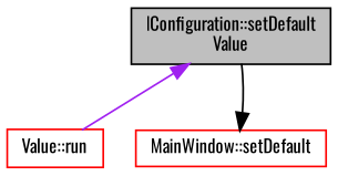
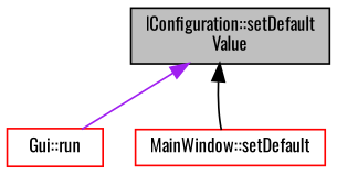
  digraph {
    fontname=Oswald
    rankdir=TB
    node [color=red fillcolor=white fontname=Oswald fontsize=10 shape=record style=filled]
    edge [dir=back fontname=Oswald fontsize=10 labelfontname=Helvetica labelfontsize=10 style=solid]
    n1 [color=black fillcolor=grey75 fontcolor=black height=0.2 label="IConfiguration::setDefault\lValue" width=0.4]
-   n2 [height=0.2 label="Value::run" width=0.4]
+   n2 [height=0.2 label="Gui::run" width=0.4]
    n3 [height=0.2 label="MainWindow::setDefault" width=0.4]
    n1 -> n2 [color=purple]
-   n3 -> n1 [color=black]
+   n1 -> n3 [color=black]
  }
